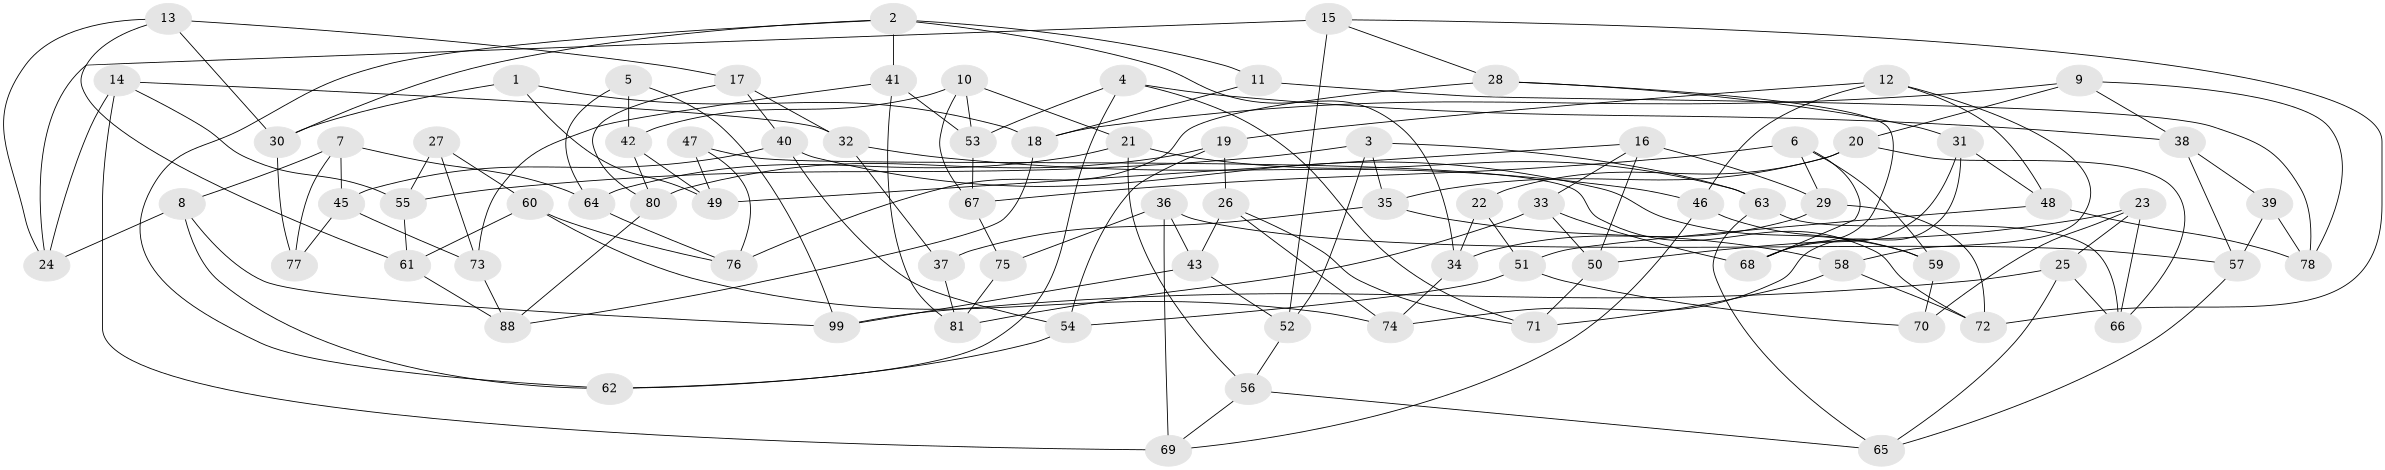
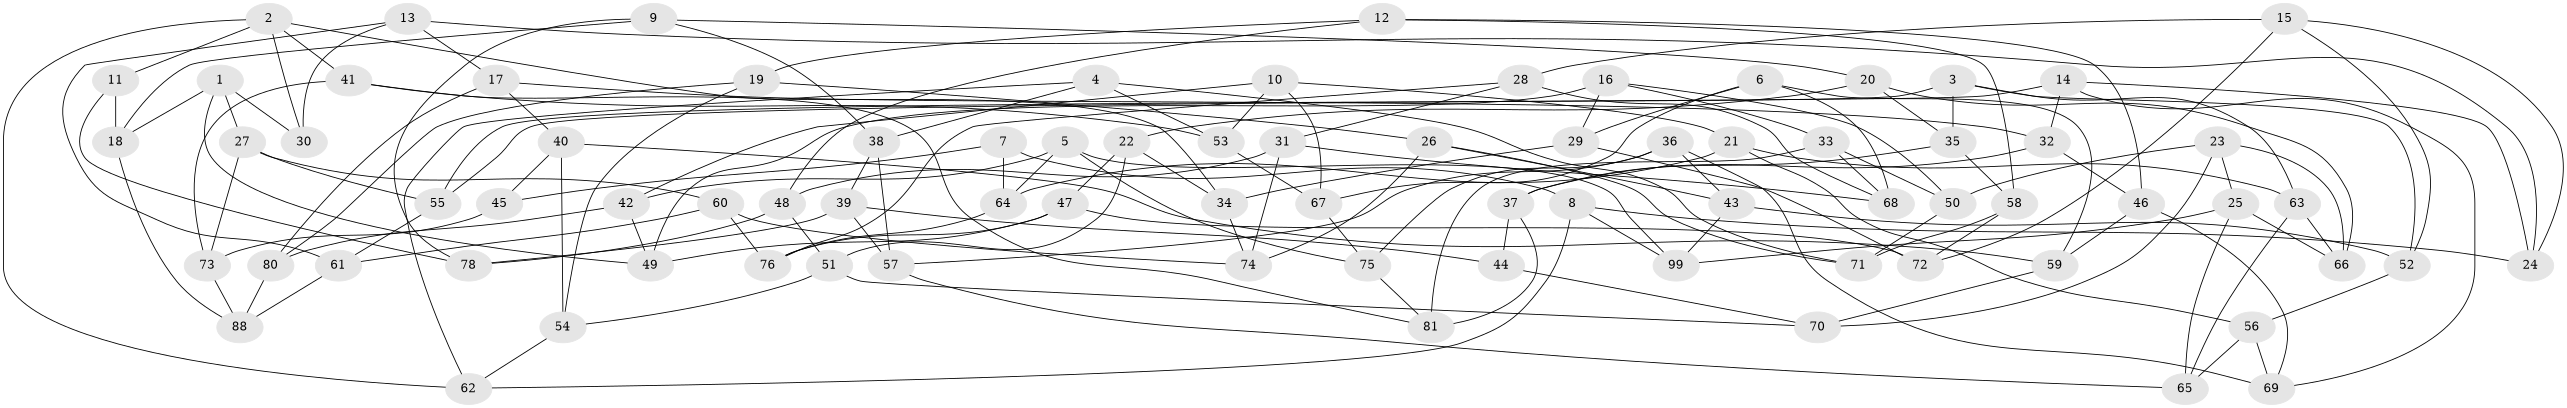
  graph {
    node [color=gray90 style=filled]
    1
    18
    27
    30
    49
    n6 [label=88]
    55
    60
    73
-   77
    2
    11
    41
    62
    34
    78
    53
    81
    3
    35
    52
    63
    58
    37
    56
    61
    66
    65
    4
    38
    71
    57
    39
    67
    5
    42
    64
    75
    n39 [label=99]
    80
    76
    6
    29
    59
    68
    72
    70
    7
    8
    45
    24
    9
    20
    22
    10
    21
    74
    12
    19
    46
    48
    26
    54
    69
    51
    13
    17
    32
    40
    14
    15
    28
    31
    16
    33
    50
    43
    47
    23
    25
+   44
    36
    1 -- 18
+   1 -- 27
    1 -- 30
    1 -- 49
    18 -- n6
    27 -- 55
    27 -- 60
    27 -- 73
-   30 -- 77
    55 -- 61
    60 -- 61
    60 -- 76
    60 -- 74
    73 -- n6
    2 -- 30
    2 -- 11
    2 -- 41
    2 -- 62
    2 -- 34
    11 -- 18
    11 -- 78
    41 -- 73
    41 -- 53
    41 -- 81
    34 -- 74
    53 -- 67
    3 -- 55
    3 -- 35
    3 -- 52
    3 -- 63
    35 -- 58
    35 -- 37
    52 -- 56
    63 -- 66
    63 -- 65
    58 -- 71
    58 -- 72
    37 -- 81
+   37 -- 44
    56 -- 65
    56 -- 69
    61 -- n6
    4 -- 62
    4 -- 53
    4 -- 38
    4 -- 71
    38 -- 57
    38 -- 39
    57 -- 65
    39 -- 78
    39 -- 57
+   39 -- 44
    67 -- 75
    5 -- 42
    5 -- 64
+   5 -- 75
    5 -- n39
    42 -- 49
    42 -- 80
    64 -- 76
    75 -- 81
    80 -- n6
    6 -- 67
    6 -- 29
    6 -- 59
    6 -- 68
    29 -- 34
    29 -- 72
    59 -- 70
-   7 -- 77
    7 -- 64
    7 -- 8
    7 -- 45
    8 -- 62
    8 -- n39
    8 -- 24
    45 -- 73
-   45 -- 77
    9 -- 18
    9 -- 78
    9 -- 38
    9 -- 20
    20 -- 35
    20 -- 66
    20 -- 22
    22 -- 34
    22 -- 51
+   22 -- 47
    10 -- 53
    10 -- 67
    10 -- 42
    10 -- 21
    21 -- 63
    21 -- 56
    21 -- 64
    12 -- 58
    12 -- 19
    12 -- 46
    12 -- 48
    19 -- 80
    19 -- 26
    19 -- 54
    46 -- 59
    46 -- 69
    48 -- 78
    48 -- 51
    26 -- 71
    26 -- 74
    26 -- 43
    54 -- 62
    51 -- 70
    51 -- 54
    13 -- 30
    13 -- 61
    13 -- 24
    13 -- 17
    17 -- 80
    17 -- 32
    17 -- 40
    32 -- 37
    32 -- 46
    40 -- 59
    40 -- 45
    40 -- 54
    14 -- 55
    14 -- 24
    14 -- 69
    14 -- 32
    15 -- 52
    15 -- 72
    15 -- 24
    15 -- 28
    28 -- 76
    28 -- 68
    28 -- 31
    31 -- 68
    31 -- 74
    31 -- 48
    16 -- 49
    16 -- 29
    16 -- 33
    16 -- 50
    33 -- 81
    33 -- 68
    33 -- 50
    50 -- 71
    43 -- 52
    43 -- n39
    47 -- 49
    47 -- 76
    47 -- 72
    23 -- 66
    23 -- 70
    23 -- 50
    23 -- 25
    25 -- 66
    25 -- 65
    25 -- n39
+   44 -- 70
    36 -- 57
    36 -- 75
    36 -- 69
    36 -- 43
  }
